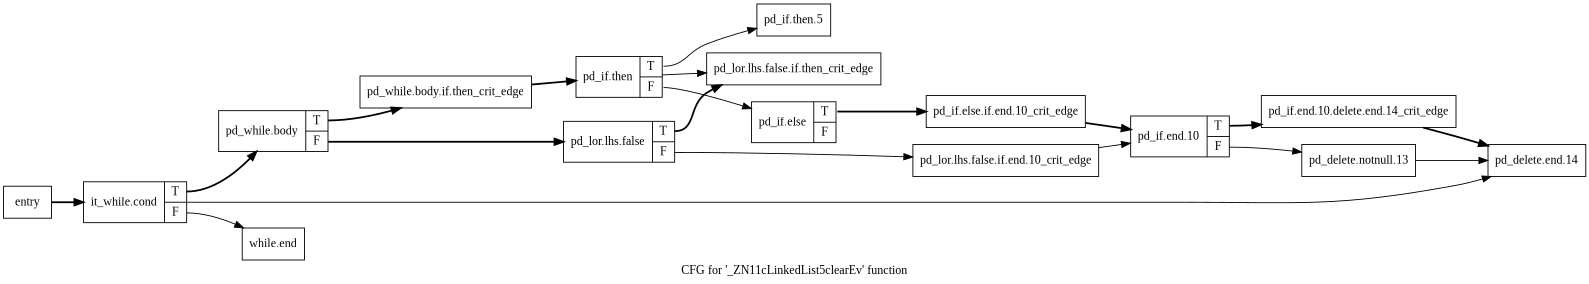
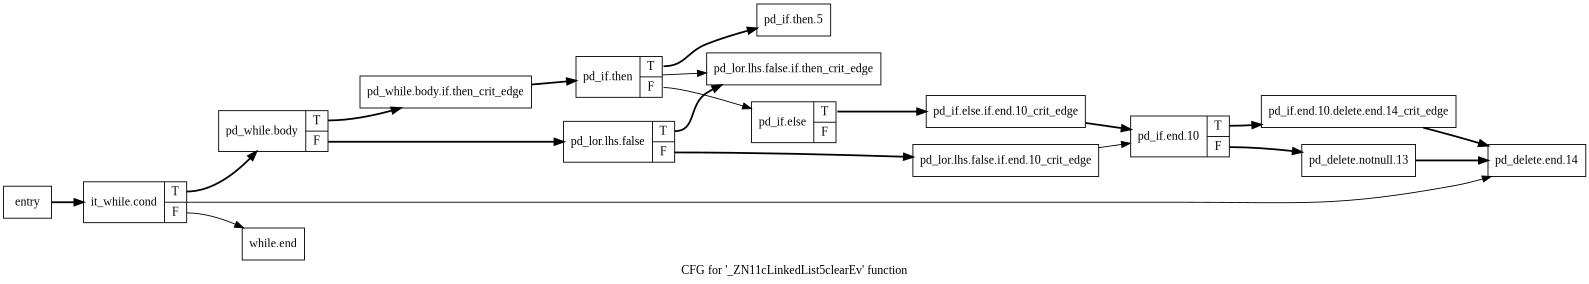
  digraph {
    fontname="Liberation Serif"
    label="CFG for '_ZN11cLinkedList5clearEv' function"
    rankdir=LR
    node [fontname="Liberation Serif" shape=record]
    edge [fontname="Liberation Serif" style=bold]
    n1 [label="{entry}"]
    n2 [label="{it_while.cond|{<s0>T|<s1>F}}"]
    n3 [label="{pd_while.body|{<s0>T|<s1>F}}"]
    n4 [label="{while.end}"]
    n5 [label="{pd_delete.end.14}"]
    n6 [label="{pd_while.body.if.then_crit_edge}"]
    n7 [label="{pd_lor.lhs.false|{<s0>T|<s1>F}}"]
    n8 [label="{pd_if.then|{<s0>T|<s1>F}}"]
    n9 [label="{pd_lor.lhs.false.if.then_crit_edge}"]
    n10 [label="{pd_lor.lhs.false.if.end.10_crit_edge}"]
    n11 [label="{pd_if.then.5}"]
    n12 [label="{pd_if.else|{<s0>T|<s1>F}}"]
    n13 [label="{pd_if.end.10|{<s0>T|<s1>F}}"]
    n14 [label="{pd_if.else.if.end.10_crit_edge}"]
    n15 [label="{pd_if.end.10.delete.end.14_crit_edge}"]
    n16 [label="{pd_delete.notnull.13}"]
    n1 -> n2
    n2 -> n3 [tailport=s0]
    n2 -> n4 [style=solid tailport=s1]
    n2 -> n5 [style=solid]
    n3 -> n6 [tailport=s0]
    n3 -> n7 [tailport=s1]
    n6 -> n8
    n7 -> n9 [tailport=s0]
-   n7 -> n10 [style=solid tailport=s1]
+   n7 -> n10 [tailport=s1]
    n8 -> n9 [style=solid]
-   n8 -> n11 [style=solid tailport=s0]
+   n8 -> n11 [tailport=s0]
    n8 -> n12 [style=solid tailport=s1]
    n10 -> n13 [style=solid]
    n12 -> n14 [tailport=s0]
    n13 -> n15 [tailport=s0]
-   n13 -> n16 [style=solid tailport=s1]
+   n13 -> n16 [tailport=s1]
    n14 -> n13
    n15 -> n5
-   n16 -> n5 [style=solid]
+   n16 -> n5
  }
